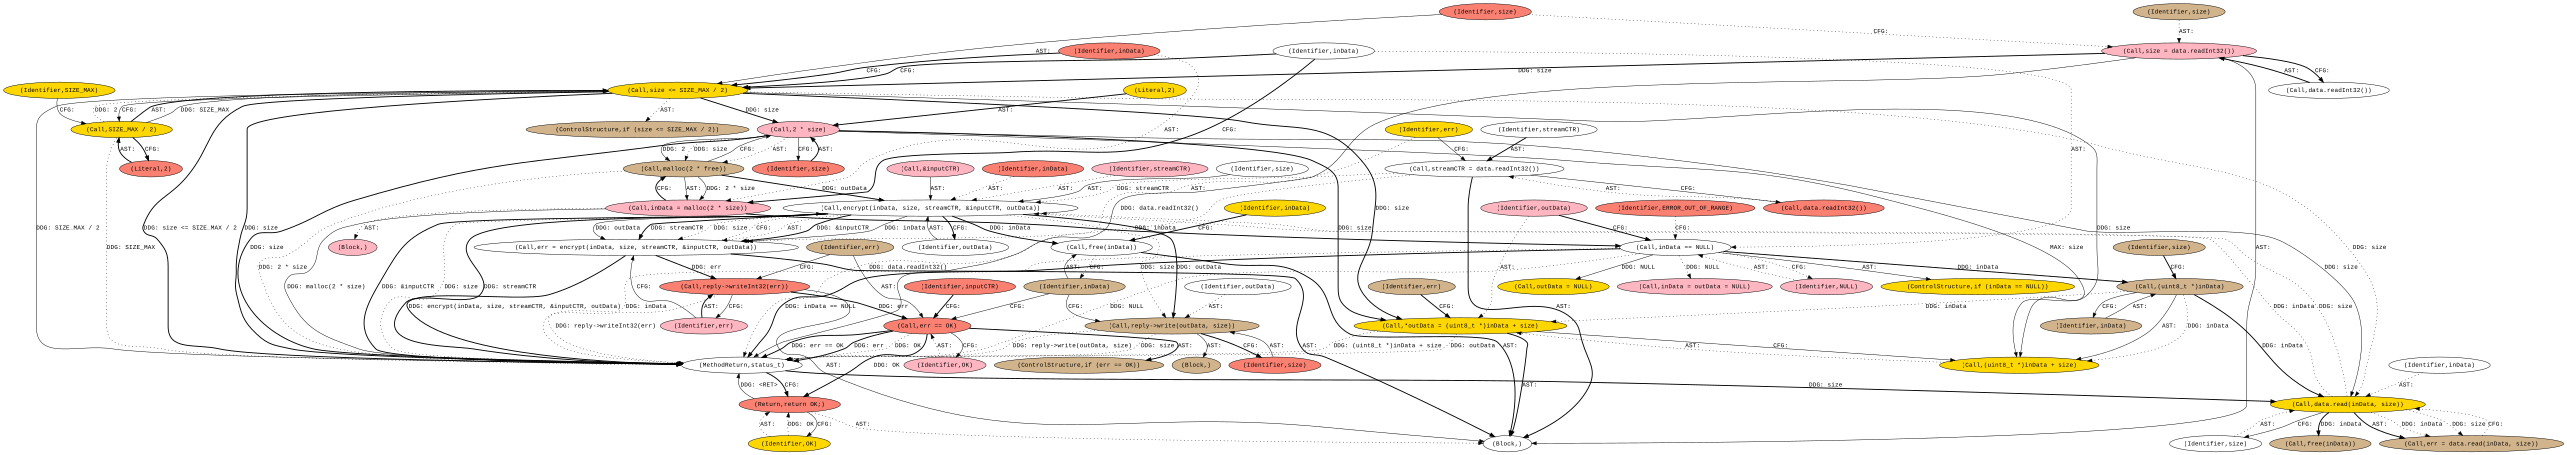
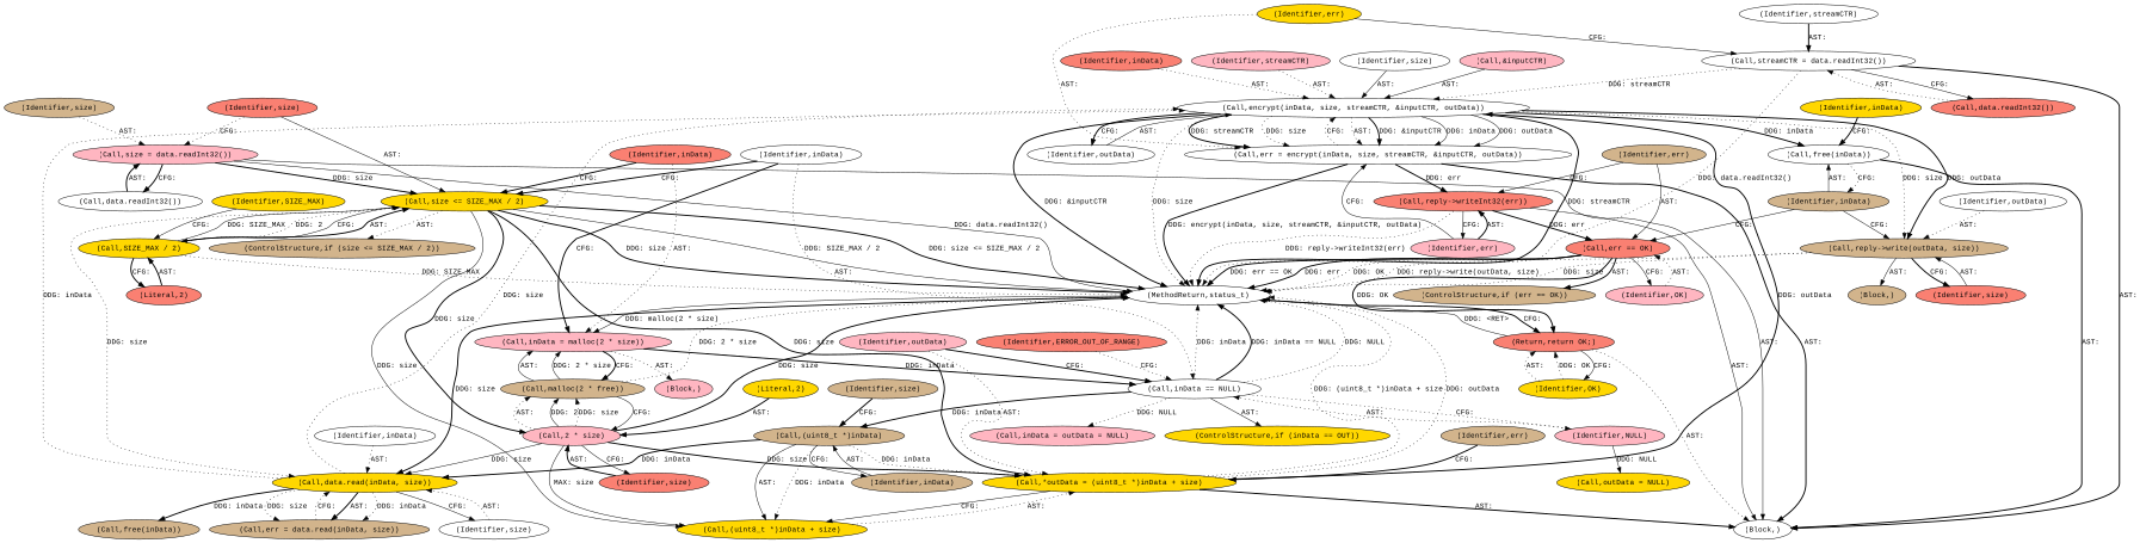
  digraph {
    fontname="Liberation Mono"
    node [fillcolor=white fontname="Liberation Mono" style=filled]
    edge [fontname="Liberation Mono" style=bold]
    n1 [label="(Call,encrypt(inData, size, streamCTR, &inputCTR, outData))"]
    n2 [label="(Call,err = encrypt(inData, size, streamCTR, &inputCTR, outData))"]
    n3 [fillcolor=tan label="(Call,reply->write(outData, size))"]
    n4 [label="(Call,free(inData))"]
    n5 [label="(Identifier,outData)"]
    n6 [label="(MethodReturn,status_t)"]
    n7 [label="(Block,)"]
    n8 [fillcolor=salmon label="(Call,reply->writeInt32(err))"]
    n9 [fillcolor=tan label="(Block,)"]
    n10 [fillcolor=salmon label="(Identifier,size)"]
    n11 [fillcolor=tan label="(Identifier,inData)"]
    n12 [fillcolor=gold label="(Call,data.read(inData, size))"]
    n13 [fillcolor=salmon label="(Return,return OK;)"]
    n14 [fillcolor=tan label="(Call,err = data.read(inData, size))"]
    n15 [label="(Identifier,size)"]
    n16 [fillcolor=tan label="(Call,free(inData))"]
    n17 [fillcolor=tan label="(Call,(uint8_t *)inData)"]
    n18 [fillcolor=gold label="(Call,*outData = (uint8_t *)inData + size)"]
    n19 [fillcolor=tan label="(Identifier,inData)"]
    n20 [fillcolor=gold label="(Call,(uint8_t *)inData + size)"]
    n21 [label="(Call,inData == NULL)"]
-   n22 [fillcolor=gold label="(ControlStructure,if (inData == NULL))"]
+   n22 [fillcolor=gold label="(ControlStructure,if (inData == OUT))"]
    n23 [fillcolor=gold label="(Call,outData = NULL)"]
    n24 [fillcolor=lightpink label="(Call,inData = outData = NULL)"]
    n25 [fillcolor=lightpink label="(Identifier,NULL)"]
    n26 [fillcolor=lightpink label="(Call,inData = malloc(2 * size))"]
    n27 [fillcolor=tan label="(Call,malloc(2 * free))"]
    n28 [fillcolor=lightpink label="(Block,)"]
    n29 [fillcolor=lightpink label="(Call,2 * size)"]
    n30 [fillcolor=salmon label="(Identifier,size)"]
    n31 [fillcolor=gold label="(Call,size <= SIZE_MAX / 2)"]
    n32 [fillcolor=gold label="(Call,SIZE_MAX / 2)"]
    n33 [fillcolor=tan label="(ControlStructure,if (size <= SIZE_MAX / 2))"]
    n34 [fillcolor=salmon label="(Literal,2)"]
    n35 [fillcolor=lightpink label="(Call,size = data.readInt32())"]
    n36 [label="(Call,data.readInt32())"]
    n37 [label="(Call,streamCTR = data.readInt32())"]
    n38 [fillcolor=salmon label="(Call,data.readInt32())"]
    n39 [fillcolor=salmon label="(Call,err == OK)"]
    n40 [fillcolor=lightpink label="(Identifier,err)"]
    n41 [fillcolor=lightpink label="(Identifier,OK)"]
    n42 [fillcolor=tan label="(ControlStructure,if (err == OK))"]
    n43 [fillcolor=gold label="(Identifier,OK)"]
    n44 [fillcolor=salmon label="(Identifier,size)"]
    n45 [fillcolor=gold label="(Identifier,inData)"]
-   n46 [fillcolor=salmon label="(Identifier,inputCTR)"]
    n47 [label="(Identifier,inData)"]
    n48 [label="(Identifier,outData)"]
    n49 [fillcolor=lightpink label="(Call,&inputCTR)"]
    n50 [fillcolor=tan label="(Identifier,err)"]
    n51 [fillcolor=tan label="(Identifier,size)"]
    n52 [fillcolor=gold label="(Identifier,err)"]
    n53 [fillcolor=gold label="(Identifier,SIZE_MAX)"]
    n54 [fillcolor=salmon label="(Identifier,inData)"]
    n55 [fillcolor=lightpink label="(Identifier,streamCTR)"]
    n56 [fillcolor=tan label="(Identifier,err)"]
    n57 [fillcolor=salmon label="(Identifier,inData)"]
    n58 [fillcolor=salmon label="(Identifier,ERROR_OUT_OF_RANGE)"]
    n59 [fillcolor=lightpink label="(Identifier,outData)"]
    n60 [label="(Identifier,inData)"]
    n61 [fillcolor=tan label="(Identifier,size)"]
    n62 [label="(Identifier,streamCTR)"]
    n63 [label="(Identifier,size)"]
    n64 [fillcolor=gold label="(Literal,2)"]
    n1 -> n2 [label="AST: " style=dotted]
    n1 -> n2 [label="DDG: &inputCTR"]
    n1 -> n2 [label="DDG: inData" style=solid]
    n1 -> n2 [label="DDG: outData" style=solid]
    n1 -> n2 [label="DDG: streamCTR"]
    n1 -> n2 [label="DDG: size" style=dotted]
    n1 -> n3 [label="DDG: outData"]
    n1 -> n3 [label="DDG: size" style=dotted]
    n1 -> n4 [label="DDG: inData"]
    n1 -> n5 [label="CFG: "]
    n1 -> n6 [label="DDG: &inputCTR"]
    n1 -> n6 [label="DDG: size" style=dotted]
    n1 -> n6 [label="DDG: streamCTR"]
    n2 -> n1 [label="CFG: " style=dotted]
    n2 -> n6 [label="DDG: encrypt(inData, size, streamCTR, &inputCTR, outData)"]
    n2 -> n7 [label="AST: "]
    n2 -> n8 [label="DDG: err"]
    n3 -> n6 [label="DDG: reply->write(outData, size)" style=dotted]
    n3 -> n6 [label="DDG: size" style=dotted]
    n3 -> n9 [label="AST: " style=solid]
    n3 -> n10 [label="CFG: "]
    n4 -> n7 [label="AST: "]
    n4 -> n11 [label="CFG: " style=dotted]
    n5 -> n1 [label="AST: " style=solid]
    n6 -> n12 [label="DDG: size"]
    n6 -> n13 [label="CFG: "]
    n8 -> n6 [label="DDG: reply->writeInt32(err)" style=dotted]
    n8 -> n7 [label="AST: " style=solid]
    n8 -> n39 [label="DDG: err"]
    n8 -> n40 [label="CFG: " style=solid]
    n10 -> n3 [label="AST: " style=solid]
    n11 -> n3 [label="CFG: " style=solid]
    n11 -> n4 [label="AST: " style=solid]
    n11 -> n39 [label="CFG: " style=solid]
    n12 -> n1 [label="DDG: inData" style=dotted]
    n12 -> n1 [label="DDG: size" style=dotted]
    n12 -> n14 [label="AST: "]
    n12 -> n14 [label="DDG: inData" style=dotted]
    n12 -> n14 [label="DDG: size" style=dotted]
    n12 -> n15 [label="CFG: " style=solid]
    n12 -> n16 [label="DDG: inData"]
    n13 -> n6 [label="DDG: <RET>" style=solid]
    n13 -> n7 [label="AST: " style=dotted]
    n13 -> n43 [label="CFG: " style=solid]
    n14 -> n12 [label="CFG: " style=dotted]
    n15 -> n12 [label="AST: " style=dotted]
    n17 -> n12 [label="DDG: inData"]
    n17 -> n18 [label="DDG: inData" style=dotted]
    n17 -> n19 [label="CFG: " style=solid]
    n17 -> n20 [label="AST: " style=solid]
    n17 -> n20 [label="DDG: inData" style=dotted]
-   n27 -> n1 [label="DDG: outData"]
+   n18 -> n1 [label="DDG: outData"]
    n18 -> n6 [label="DDG: (uint8_t *)inData + size" style=dotted]
    n18 -> n6 [label="DDG: outData" style=dotted]
    n18 -> n7 [label="AST: "]
    n18 -> n20 [label="CFG: " style=solid]
    n19 -> n17 [label="AST: " style=solid]
    n20 -> n18 [label="AST: " style=dotted]
    n21 -> n6 [label="DDG: inData" style=dotted]
    n21 -> n6 [label="DDG: inData == NULL"]
    n21 -> n6 [label="DDG: NULL" style=dotted]
    n21 -> n17 [label="DDG: inData"]
    n21 -> n22 [label="AST: " style=solid]
-   n21 -> n23 [label="DDG: NULL" style=solid]
+   n25 -> n23 [label="DDG: NULL" style=solid]
    n21 -> n24 [label="DDG: NULL" style=dotted]
    n21 -> n25 [label="CFG: " style=dotted]
    n25 -> n21 [label="AST: " style=dotted]
-   n26 -> n6 [label="DDG: malloc(2 * size)" style=solid]
+   n6 -> n26 [label="DDG: malloc(2 * size)" style=solid]
    n26 -> n21 [label="DDG: inData"]
    n26 -> n27 [label="CFG: "]
    n26 -> n28 [label="AST: " style=dotted]
    n27 -> n6 [label="DDG: 2 * size" style=dotted]
    n27 -> n26 [label="AST: " style=solid]
    n27 -> n26 [label="DDG: 2 * size" style=solid]
    n27 -> n29 [label="CFG: " style=solid]
    n29 -> n6 [label="DDG: size"]
    n29 -> n12 [label="DDG: size" style=solid]
    n29 -> n18 [label="DDG: size"]
    n29 -> n20 [label="MAX: size" style=solid]
    n29 -> n27 [label="AST: " style=dotted]
    n29 -> n27 [label="DDG: 2" style=solid]
    n29 -> n27 [label="DDG: size" style=dotted]
    n29 -> n30 [label="CFG: " style=solid]
    n30 -> n29 [label="AST: "]
    n31 -> n6 [label="DDG: SIZE_MAX / 2" style=solid]
    n31 -> n6 [label="DDG: size <= SIZE_MAX / 2"]
    n31 -> n6 [label="DDG: size"]
    n31 -> n12 [label="DDG: size" style=dotted]
    n31 -> n18 [label="DDG: size"]
    n31 -> n20 [label="DDG: size" style=solid]
    n31 -> n29 [label="DDG: size"]
    n31 -> n32 [label="CFG: " style=solid]
    n31 -> n33 [label="AST: " style=dotted]
    n32 -> n6 [label="DDG: SIZE_MAX" style=dotted]
    n32 -> n31 [label="AST: "]
    n32 -> n31 [label="DDG: SIZE_MAX" style=solid]
    n32 -> n31 [label="DDG: 2" style=dotted]
    n32 -> n34 [label="CFG: "]
    n34 -> n32 [label="AST: "]
    n35 -> n6 [label="DDG: data.readInt32()" style=solid]
    n35 -> n7 [label="AST: " style=solid]
    n35 -> n31 [label="DDG: size"]
    n35 -> n36 [label="CFG: "]
    n36 -> n35 [label="AST: "]
    n37 -> n1 [label="DDG: streamCTR" style=dotted]
    n37 -> n6 [label="DDG: data.readInt32()" style=dotted]
    n37 -> n7 [label="AST: "]
    n37 -> n38 [label="CFG: " style=solid]
    n38 -> n37 [label="AST: " style=dotted]
    n39 -> n6 [label="DDG: err == OK"]
    n39 -> n6 [label="DDG: err"]
    n39 -> n6 [label="DDG: OK" style=dotted]
    n39 -> n13 [label="DDG: OK"]
    n39 -> n41 [label="CFG: " style=solid]
    n39 -> n42 [label="AST: "]
    n40 -> n2 [label="CFG: " style=solid]
    n40 -> n8 [label="AST: "]
    n41 -> n39 [label="AST: " style=dotted]
    n43 -> n13 [label="AST: " style=dotted]
    n43 -> n13 [label="DDG: OK" style=dotted]
    n44 -> n31 [label="AST: " style=solid]
    n44 -> n35 [label="CFG: " style=dotted]
    n45 -> n4 [label="CFG: "]
-   n46 -> n39 [label="CFG: "]
    n47 -> n21 [label="AST: " style=dotted]
    n47 -> n26 [label="CFG: "]
    n47 -> n31 [label="CFG: "]
    n48 -> n3 [label="AST: " style=dotted]
    n49 -> n1 [label="AST: " style=solid]
    n50 -> n8 [label="CFG: " style=solid]
    n50 -> n39 [label="AST: " style=solid]
    n51 -> n35 [label="AST: " style=dotted]
    n52 -> n2 [label="AST: " style=dotted]
    n52 -> n37 [label="CFG: " style=solid]
    n53 -> n32 [label="CFG: " style=solid]
    n54 -> n1 [label="AST: " style=dotted]
    n55 -> n1 [label="AST: " style=dotted]
    n56 -> n18 [label="CFG: "]
    n57 -> n26 [label="AST: " style=dotted]
    n57 -> n31 [label="CFG: "]
    n58 -> n21 [label="CFG: " style=dotted]
    n59 -> n18 [label="AST: " style=dotted]
    n59 -> n21 [label="CFG: "]
    n60 -> n12 [label="AST: " style=dotted]
    n61 -> n17 [label="CFG: "]
    n62 -> n37 [label="AST: "]
    n63 -> n1 [label="AST: " style=solid]
    n64 -> n29 [label="AST: "]
  }
